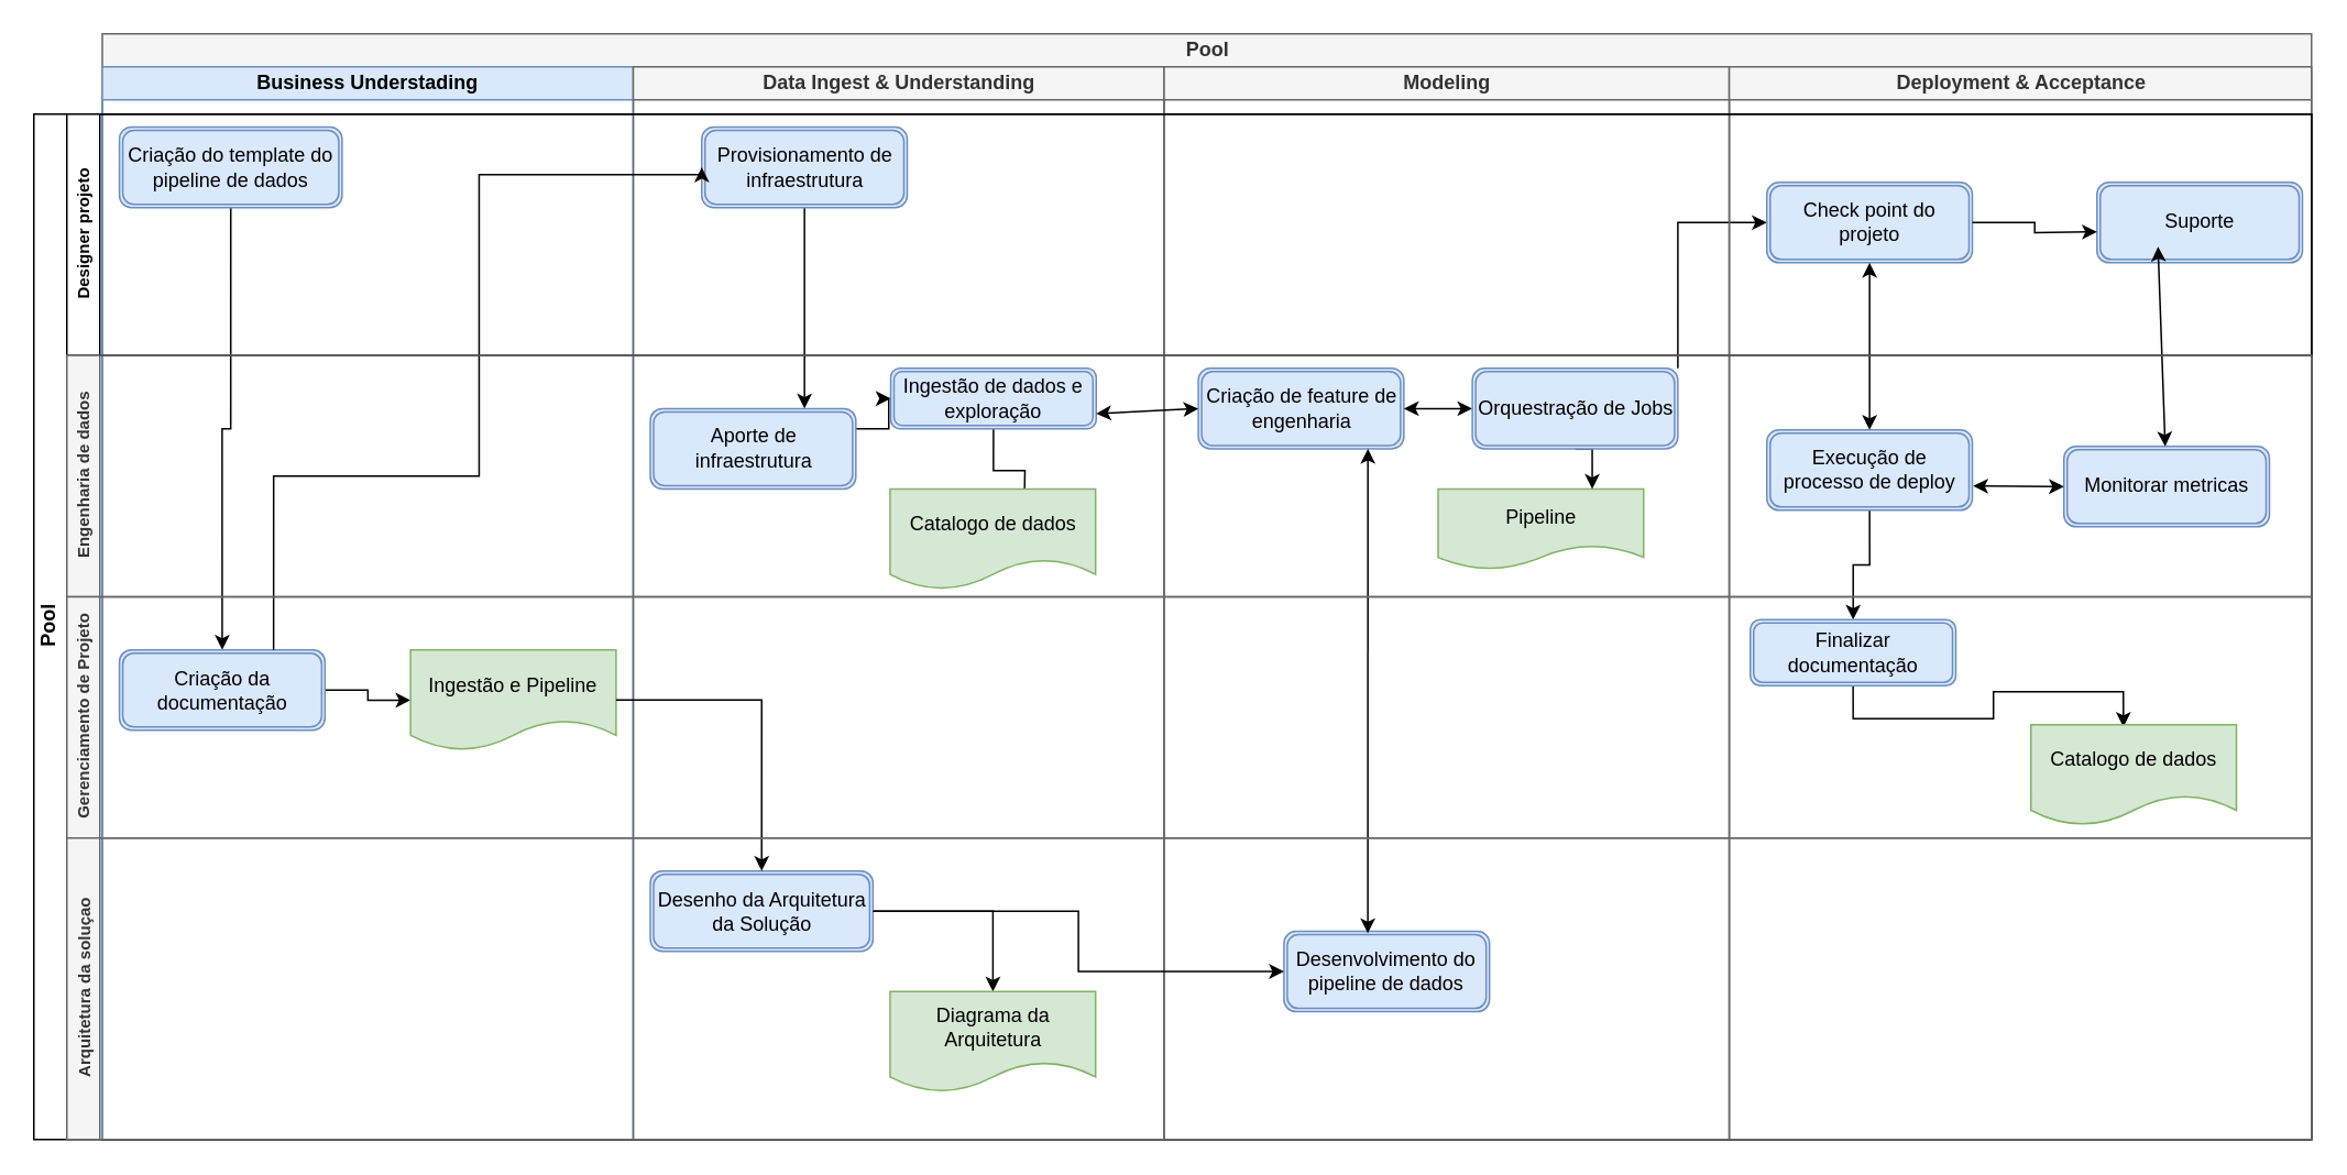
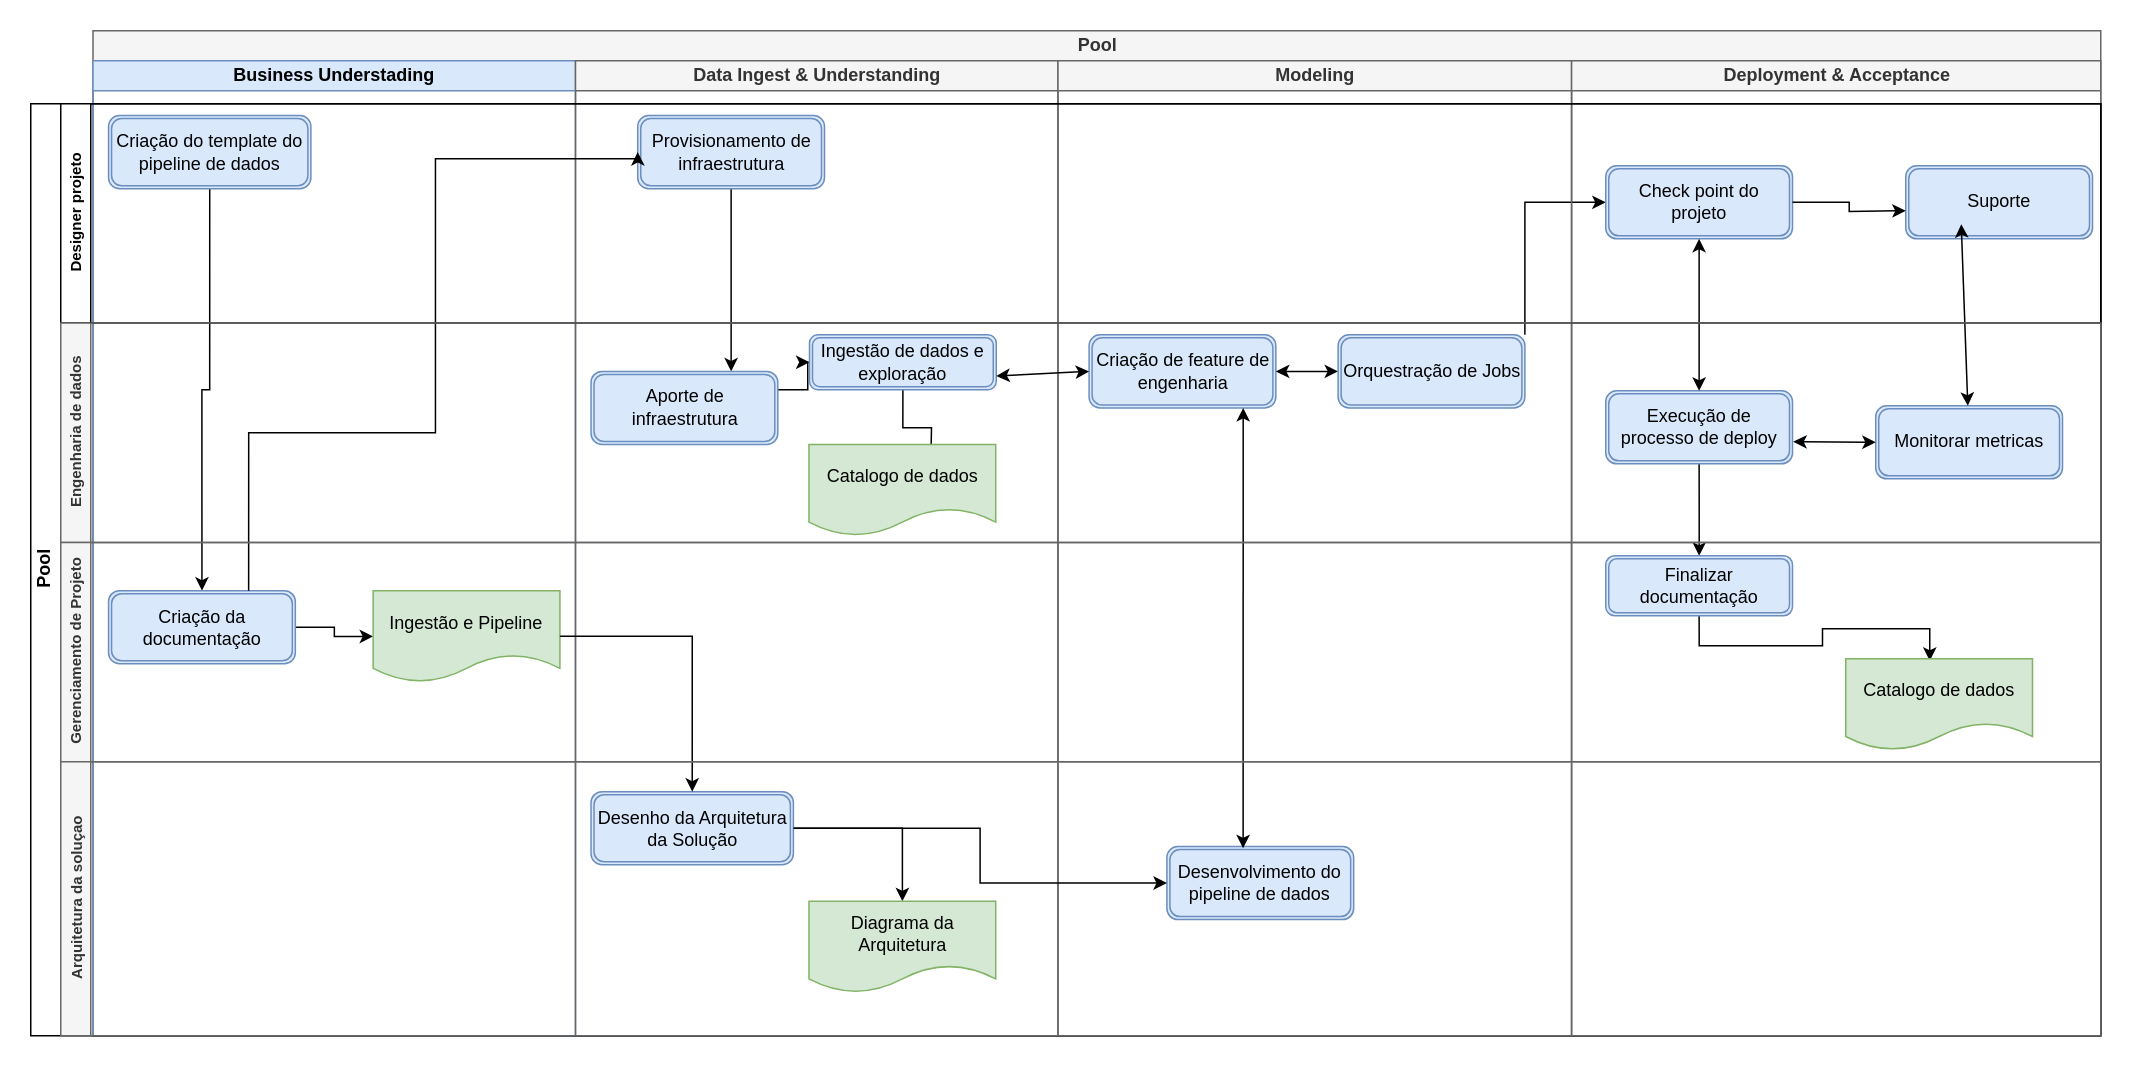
  <mxCell id="0" />
  <mxCell id="1" parent="0" />
  <mxCell id="2" style="edgeStyle=orthogonalEdgeStyle;rounded=0;orthogonalLoop=1;jettySize=auto;html=1;exitX=0.5;exitY=1;exitDx=0;exitDy=0;entryX=0.5;entryY=0;entryDx=0;entryDy=0;" edge="1" parent="1"><mxGeometry relative="1" as="geometry"><mxPoint x="1085" y="190" as="sourcePoint" /></mxGeometry></mxCell>
  <mxCell id="3" style="edgeStyle=orthogonalEdgeStyle;rounded=0;orthogonalLoop=1;jettySize=auto;html=1;exitX=0.5;exitY=1;exitDx=0;exitDy=0;" edge="1" parent="1" source="20"><mxGeometry relative="1" as="geometry"><mxPoint x="620" y="310" as="targetPoint" /></mxGeometry></mxCell>
  <mxCell id="4" value="" style="group" vertex="1" connectable="0" parent="1"><mxGeometry x="20" y="20" width="1380" height="670" as="geometry" /></mxCell>
  <mxCell id="5" value="Pool" style="swimlane;html=1;childLayout=stackLayout;resizeParent=1;resizeParentMax=0;startSize=20;fillColor=#f5f5f5;strokeColor=#666666;fontColor=#333333;" vertex="1" parent="4"><mxGeometry x="41.504" width="1338.496" height="670" as="geometry" /></mxCell>
  <mxCell id="6" value="Business Understading" style="swimlane;html=1;startSize=20;fillColor=#dae8fc;strokeColor=#6c8ebf;" vertex="1" parent="5"><mxGeometry y="20" width="321.654" height="650" as="geometry" /></mxCell>
  <mxCell id="7" style="edgeStyle=orthogonalEdgeStyle;rounded=0;orthogonalLoop=1;jettySize=auto;html=1;exitX=0.5;exitY=1;exitDx=0;exitDy=0;entryX=0.5;entryY=0;entryDx=0;entryDy=0;" edge="1" parent="6" source="8" target="10"><mxGeometry relative="1" as="geometry" /></mxCell>
  <mxCell id="8" value="&lt;span&gt;Criação do template do pipeline de dados&lt;/span&gt;" style="shape=ext;double=1;rounded=1;whiteSpace=wrap;html=1;fillColor=#dae8fc;strokeColor=#6c8ebf;" vertex="1" parent="6"><mxGeometry x="10.376" y="36.545" width="134.887" height="48.727" as="geometry" /></mxCell>
  <mxCell id="9" style="edgeStyle=orthogonalEdgeStyle;rounded=0;orthogonalLoop=1;jettySize=auto;html=1;exitX=1;exitY=0.5;exitDx=0;exitDy=0;" edge="1" parent="6" source="10" target="11"><mxGeometry relative="1" as="geometry" /></mxCell>
  <mxCell id="10" value="&lt;span&gt;Criação da documentação&lt;/span&gt;" style="shape=ext;double=1;rounded=1;whiteSpace=wrap;html=1;fillColor=#dae8fc;strokeColor=#6c8ebf;" vertex="1" parent="6"><mxGeometry x="10.376" y="353.273" width="124.511" height="48.727" as="geometry" /></mxCell>
  <mxCell id="11" value="Ingestão e Pipeline" style="shape=document;whiteSpace=wrap;html=1;boundedLbl=1;fillColor=#d5e8d4;strokeColor=#82b366;" vertex="1" parent="6"><mxGeometry x="186.767" y="353.273" width="124.511" height="60.909" as="geometry" /></mxCell>
  <mxCell id="12" value="Data Ingest &amp;amp; Understanding" style="swimlane;html=1;startSize=20;fillColor=#f5f5f5;strokeColor=#666666;fontColor=#333333;" vertex="1" parent="5"><mxGeometry x="321.654" y="20" width="321.654" height="650" as="geometry" /></mxCell>
  <mxCell id="13" style="edgeStyle=orthogonalEdgeStyle;rounded=0;orthogonalLoop=1;jettySize=auto;html=1;exitX=1;exitY=0.5;exitDx=0;exitDy=0;" edge="1" parent="12" source="14" target="21"><mxGeometry relative="1" as="geometry" /></mxCell>
  <mxCell id="14" value="&lt;span&gt;Desenho da Arquitetura da Solução&lt;/span&gt;" style="shape=ext;double=1;rounded=1;whiteSpace=wrap;html=1;fillColor=#dae8fc;strokeColor=#6c8ebf;" vertex="1" parent="12"><mxGeometry x="10.376" y="487.273" width="134.887" height="48.727" as="geometry" /></mxCell>
  <mxCell id="15" style="edgeStyle=orthogonalEdgeStyle;rounded=0;orthogonalLoop=1;jettySize=auto;html=1;exitX=0.5;exitY=1;exitDx=0;exitDy=0;entryX=0.75;entryY=0;entryDx=0;entryDy=0;" edge="1" parent="12" source="16" target="18"><mxGeometry relative="1" as="geometry" /></mxCell>
  <mxCell id="16" value="&lt;span&gt;Provisionamento de infraestrutura&lt;/span&gt;" style="shape=ext;double=1;rounded=1;whiteSpace=wrap;html=1;fillColor=#dae8fc;strokeColor=#6c8ebf;" vertex="1" parent="12"><mxGeometry x="41.504" y="36.545" width="124.511" height="48.727" as="geometry" /></mxCell>
  <mxCell id="17" style="edgeStyle=orthogonalEdgeStyle;rounded=0;orthogonalLoop=1;jettySize=auto;html=1;exitX=1;exitY=0.25;exitDx=0;exitDy=0;" edge="1" parent="12" source="18" target="20"><mxGeometry relative="1" as="geometry" /></mxCell>
  <mxCell id="18" value="Aporte de infraestrutura" style="shape=ext;double=1;rounded=1;whiteSpace=wrap;html=1;fillColor=#dae8fc;strokeColor=#6c8ebf;" vertex="1" parent="12"><mxGeometry x="10.376" y="207.091" width="124.511" height="48.727" as="geometry" /></mxCell>
  <mxCell id="19" value="Catalogo de dados" style="shape=document;whiteSpace=wrap;html=1;boundedLbl=1;fillColor=#d5e8d4;strokeColor=#82b366;" vertex="1" parent="12"><mxGeometry x="155.639" y="255.818" width="124.511" height="60.909" as="geometry" /></mxCell>
  <mxCell id="20" value="&lt;span&gt;Ingestão de dados e exploração&lt;/span&gt;" style="shape=ext;double=1;rounded=1;whiteSpace=wrap;html=1;fillColor=#dae8fc;strokeColor=#6c8ebf;" vertex="1" parent="12"><mxGeometry x="156.015" y="182.727" width="124.511" height="36.545" as="geometry" /></mxCell>
  <mxCell id="21" value="Diagrama da Arquitetura" style="shape=document;whiteSpace=wrap;html=1;boundedLbl=1;fillColor=#d5e8d4;strokeColor=#82b366;" vertex="1" parent="12"><mxGeometry x="155.639" y="560.364" width="124.511" height="60.909" as="geometry" /></mxCell>
  <mxCell id="22" value="Modeling" style="swimlane;html=1;startSize=20;fillColor=#f5f5f5;strokeColor=#666666;fontColor=#333333;" vertex="1" parent="5"><mxGeometry x="643.308" y="20" width="342.406" height="650" as="geometry" /></mxCell>
  <mxCell id="23" value="&lt;span&gt;Desenvolvimento do pipeline de dados&lt;/span&gt;" style="shape=ext;double=1;rounded=1;whiteSpace=wrap;html=1;fillColor=#dae8fc;strokeColor=#6c8ebf;" vertex="1" parent="22"><mxGeometry x="72.632" y="523.818" width="124.511" height="48.727" as="geometry" /></mxCell>
  <mxCell id="24" value="Criação de feature de engenharia" style="shape=ext;double=1;rounded=1;whiteSpace=wrap;html=1;fillColor=#dae8fc;strokeColor=#6c8ebf;" vertex="1" parent="22"><mxGeometry x="20.752" y="182.727" width="124.511" height="48.727" as="geometry" /></mxCell>
- <mxCell id="25" value="Pipeline" style="shape=document;whiteSpace=wrap;html=1;boundedLbl=1;fillColor=#d5e8d4;strokeColor=#82b366;" vertex="1" parent="22"><mxGeometry x="166.015" y="255.818" width="124.511" height="48.727" as="geometry" /></mxCell>
  <mxCell id="26" value="" style="endArrow=classic;startArrow=classic;html=1;entryX=0;entryY=0.5;entryDx=0;entryDy=0;exitX=1;exitY=0.5;exitDx=0;exitDy=0;" edge="1" parent="22" source="24" target="28"><mxGeometry width="50" height="50" relative="1" as="geometry"><mxPoint x="-41.504" y="207.091" as="sourcePoint" /><mxPoint x="10.376" y="146.182" as="targetPoint" /></mxGeometry></mxCell>
- <mxCell id="27" style="edgeStyle=orthogonalEdgeStyle;rounded=0;orthogonalLoop=1;jettySize=auto;html=1;exitX=0.5;exitY=1;exitDx=0;exitDy=0;entryX=0.75;entryY=0;entryDx=0;entryDy=0;" edge="1" parent="22" source="28" target="25"><mxGeometry relative="1" as="geometry" /></mxCell>
  <mxCell id="28" value="&lt;span&gt;Orquestração de Jobs&lt;/span&gt;" style="shape=ext;double=1;rounded=1;whiteSpace=wrap;html=1;fillColor=#dae8fc;strokeColor=#6c8ebf;" vertex="1" parent="22"><mxGeometry x="186.767" y="182.727" width="124.511" height="48.727" as="geometry" /></mxCell>
  <mxCell id="29" value="" style="endArrow=classic;startArrow=classic;html=1;exitX=0.408;exitY=0.025;exitDx=0;exitDy=0;exitPerimeter=0;" edge="1" parent="22" source="23"><mxGeometry width="50" height="50" relative="1" as="geometry"><mxPoint x="-41.504" y="328.909" as="sourcePoint" /><mxPoint x="123.474" y="231.455" as="targetPoint" /></mxGeometry></mxCell>
  <mxCell id="30" style="edgeStyle=orthogonalEdgeStyle;rounded=0;orthogonalLoop=1;jettySize=auto;html=1;exitX=1;exitY=0.5;exitDx=0;exitDy=0;entryX=0.5;entryY=0;entryDx=0;entryDy=0;" edge="1" parent="5" source="11" target="14"><mxGeometry relative="1" as="geometry" /></mxCell>
  <mxCell id="31" style="edgeStyle=orthogonalEdgeStyle;rounded=0;orthogonalLoop=1;jettySize=auto;html=1;exitX=1;exitY=0.5;exitDx=0;exitDy=0;" edge="1" parent="5" source="14" target="23"><mxGeometry relative="1" as="geometry" /></mxCell>
  <mxCell id="32" style="edgeStyle=orthogonalEdgeStyle;rounded=0;orthogonalLoop=1;jettySize=auto;html=1;exitX=0.75;exitY=0;exitDx=0;exitDy=0;entryX=0;entryY=0.5;entryDx=0;entryDy=0;" edge="1" parent="5" source="10" target="16"><mxGeometry relative="1" as="geometry"><Array as="points"><mxPoint x="103.759" y="268.0" /><mxPoint x="228.271" y="268.0" /><mxPoint x="228.271" y="85.273" /></Array></mxGeometry></mxCell>
  <mxCell id="33" value="" style="endArrow=classic;startArrow=classic;html=1;entryX=0;entryY=0.5;entryDx=0;entryDy=0;exitX=1;exitY=0.75;exitDx=0;exitDy=0;" edge="1" parent="5" source="20" target="24"><mxGeometry width="50" height="50" relative="1" as="geometry"><mxPoint x="601.805" y="219.273" as="sourcePoint" /><mxPoint x="653.684" y="158.364" as="targetPoint" /></mxGeometry></mxCell>
  <mxCell id="34" style="edgeStyle=orthogonalEdgeStyle;rounded=0;jumpStyle=none;orthogonalLoop=1;jettySize=auto;html=1;exitX=1;exitY=0;exitDx=0;exitDy=0;entryX=0;entryY=0.5;entryDx=0;entryDy=0;" edge="1" parent="5" source="28" target="40"><mxGeometry relative="1" as="geometry" /></mxCell>
  <mxCell id="35" value="Deployment &amp;amp; Acceptance" style="swimlane;html=1;startSize=20;fillColor=#f5f5f5;strokeColor=#666666;fontColor=#333333;" vertex="1" parent="5"><mxGeometry x="985.714" y="20" width="352.782" height="650" as="geometry" /></mxCell>
  <mxCell id="36" style="edgeStyle=orthogonalEdgeStyle;rounded=0;jumpStyle=none;orthogonalLoop=1;jettySize=auto;html=1;exitX=0.5;exitY=1;exitDx=0;exitDy=0;" edge="1" parent="35" source="37" target="39"><mxGeometry relative="1" as="geometry" /></mxCell>
  <mxCell id="37" value="&lt;span&gt;Execução de processo de deploy&lt;/span&gt;" style="shape=ext;double=1;rounded=1;whiteSpace=wrap;html=1;fillColor=#dae8fc;strokeColor=#6c8ebf;" vertex="1" parent="35"><mxGeometry x="22.777" y="220.001" width="124.511" height="48.727" as="geometry" /></mxCell>
  <mxCell id="38" style="edgeStyle=orthogonalEdgeStyle;rounded=0;jumpStyle=none;orthogonalLoop=1;jettySize=auto;html=1;exitX=0.5;exitY=1;exitDx=0;exitDy=0;entryX=0.45;entryY=0.021;entryDx=0;entryDy=0;entryPerimeter=0;" edge="1" parent="35" source="39" target="41"><mxGeometry relative="1" as="geometry" /></mxCell>
- <mxCell id="39" value="Finalizar documentação" style="shape=ext;double=1;rounded=1;whiteSpace=wrap;html=1;fillColor=#dae8fc;strokeColor=#6c8ebf;" vertex="1" parent="35"><mxGeometry x="12.78" y="335" width="124.51" height="40" as="geometry" /></mxCell>
+ <mxCell id="39" value="Finalizar documentação" style="shape=ext;double=1;rounded=1;whiteSpace=wrap;html=1;fillColor=#dae8fc;strokeColor=#6c8ebf;" vertex="1" parent="35"><mxGeometry x="22.78" y="330" width="124.51" height="40" as="geometry" /></mxCell>
  <mxCell id="40" value="Check point do projeto" style="shape=ext;double=1;rounded=1;whiteSpace=wrap;html=1;fillColor=#dae8fc;strokeColor=#6c8ebf;" vertex="1" parent="35"><mxGeometry x="22.777" y="70.001" width="124.511" height="48.727" as="geometry" /></mxCell>
  <mxCell id="41" value="Catalogo de dados" style="shape=document;whiteSpace=wrap;html=1;boundedLbl=1;fillColor=#d5e8d4;strokeColor=#82b366;" vertex="1" parent="35"><mxGeometry x="182.779" y="398.728" width="124.511" height="60.909" as="geometry" /></mxCell>
  <mxCell id="42" value="&lt;span&gt;Monitorar metricas&lt;/span&gt;" style="shape=ext;double=1;rounded=1;whiteSpace=wrap;html=1;fillColor=#dae8fc;strokeColor=#6c8ebf;" vertex="1" parent="35"><mxGeometry x="202.777" y="230.001" width="124.511" height="48.727" as="geometry" /></mxCell>
  <mxCell id="43" value="Suporte" style="shape=ext;double=1;rounded=1;whiteSpace=wrap;html=1;fillColor=#dae8fc;strokeColor=#6c8ebf;" vertex="1" parent="35"><mxGeometry x="222.777" y="70.001" width="124.511" height="48.727" as="geometry" /></mxCell>
  <mxCell id="44" value="" style="endArrow=classic;startArrow=classic;html=1;exitX=0.5;exitY=1;exitDx=0;exitDy=0;" edge="1" parent="35" source="40" target="37"><mxGeometry width="50" height="50" relative="1" as="geometry"><mxPoint x="-377.218" y="340" as="sourcePoint" /><mxPoint x="-327.218" y="290" as="targetPoint" /></mxGeometry></mxCell>
  <mxCell id="45" value="" style="endArrow=classic;startArrow=classic;html=1;" edge="1" parent="35" source="42"><mxGeometry width="50" height="50" relative="1" as="geometry"><mxPoint x="-377.218" y="340" as="sourcePoint" /><mxPoint x="259.782" y="109" as="targetPoint" /><Array as="points" /></mxGeometry></mxCell>
  <mxCell id="46" value="" style="endArrow=classic;startArrow=classic;html=1;entryX=0;entryY=0.5;entryDx=0;entryDy=0;" edge="1" parent="35" target="42"><mxGeometry width="50" height="50" relative="1" as="geometry"><mxPoint x="147.782" y="254" as="sourcePoint" /><mxPoint x="-327.218" y="290" as="targetPoint" /></mxGeometry></mxCell>
  <mxCell id="47" value="Pool" style="swimlane;html=1;childLayout=stackLayout;resizeParent=1;resizeParentMax=0;horizontal=0;startSize=20;horizontalStack=0;" vertex="1" parent="4"><mxGeometry y="48.727" width="1380" height="621.273" as="geometry" /></mxCell>
  <mxCell id="48" value="&lt;font style=&quot;font-size: 10px&quot;&gt;Designer projeto&lt;/font&gt;" style="swimlane;html=1;startSize=20;horizontal=0;" vertex="1" parent="47"><mxGeometry x="20" width="1360" height="146.182" as="geometry"><mxRectangle x="20" width="1310" height="20" as="alternateBounds" /></mxGeometry></mxCell>
  <mxCell id="49" value="&lt;font style=&quot;font-size: 10px&quot;&gt;Engenharia de dados&lt;/font&gt;" style="swimlane;html=1;startSize=20;horizontal=0;fillColor=#f5f5f5;strokeColor=#666666;fontColor=#333333;" vertex="1" parent="47"><mxGeometry x="20" y="146.182" width="1360" height="146.182" as="geometry" /></mxCell>
  <mxCell id="50" value="&lt;font style=&quot;font-size: 10px&quot;&gt;Gerenciamento de Projeto&lt;/font&gt;" style="swimlane;html=1;startSize=20;horizontal=0;fillColor=#f5f5f5;strokeColor=#666666;fontColor=#333333;" vertex="1" parent="47"><mxGeometry x="20" y="292.364" width="1360" height="146.182" as="geometry" /></mxCell>
  <mxCell id="51" value="&lt;font style=&quot;font-size: 10px&quot;&gt;Arquitetura da soluçao&lt;/font&gt;" style="swimlane;html=1;startSize=20;horizontal=0;fillColor=#f5f5f5;strokeColor=#666666;fontColor=#333333;" vertex="1" parent="47"><mxGeometry x="20" y="438.545" width="1360" height="182.727" as="geometry" /></mxCell>
  <mxCell id="52" style="edgeStyle=orthogonalEdgeStyle;rounded=0;jumpStyle=none;orthogonalLoop=1;jettySize=auto;html=1;exitX=1;exitY=0.5;exitDx=0;exitDy=0;" edge="1" parent="1" source="40"><mxGeometry relative="1" as="geometry"><mxPoint x="1270" y="140" as="targetPoint" /></mxGeometry></mxCell>
